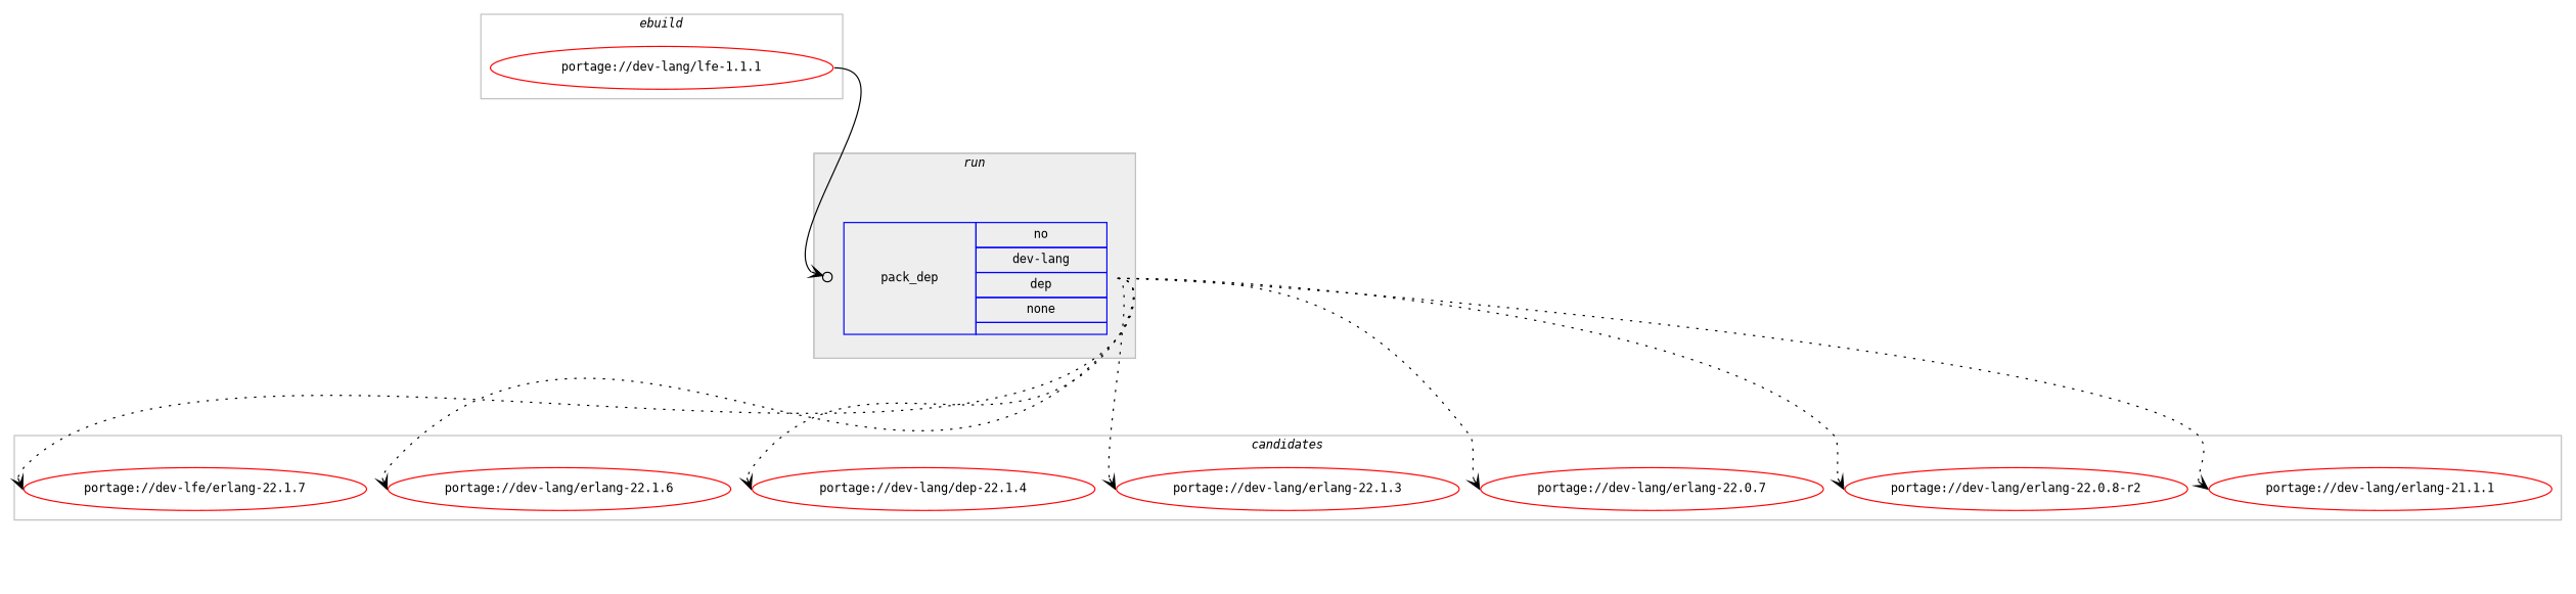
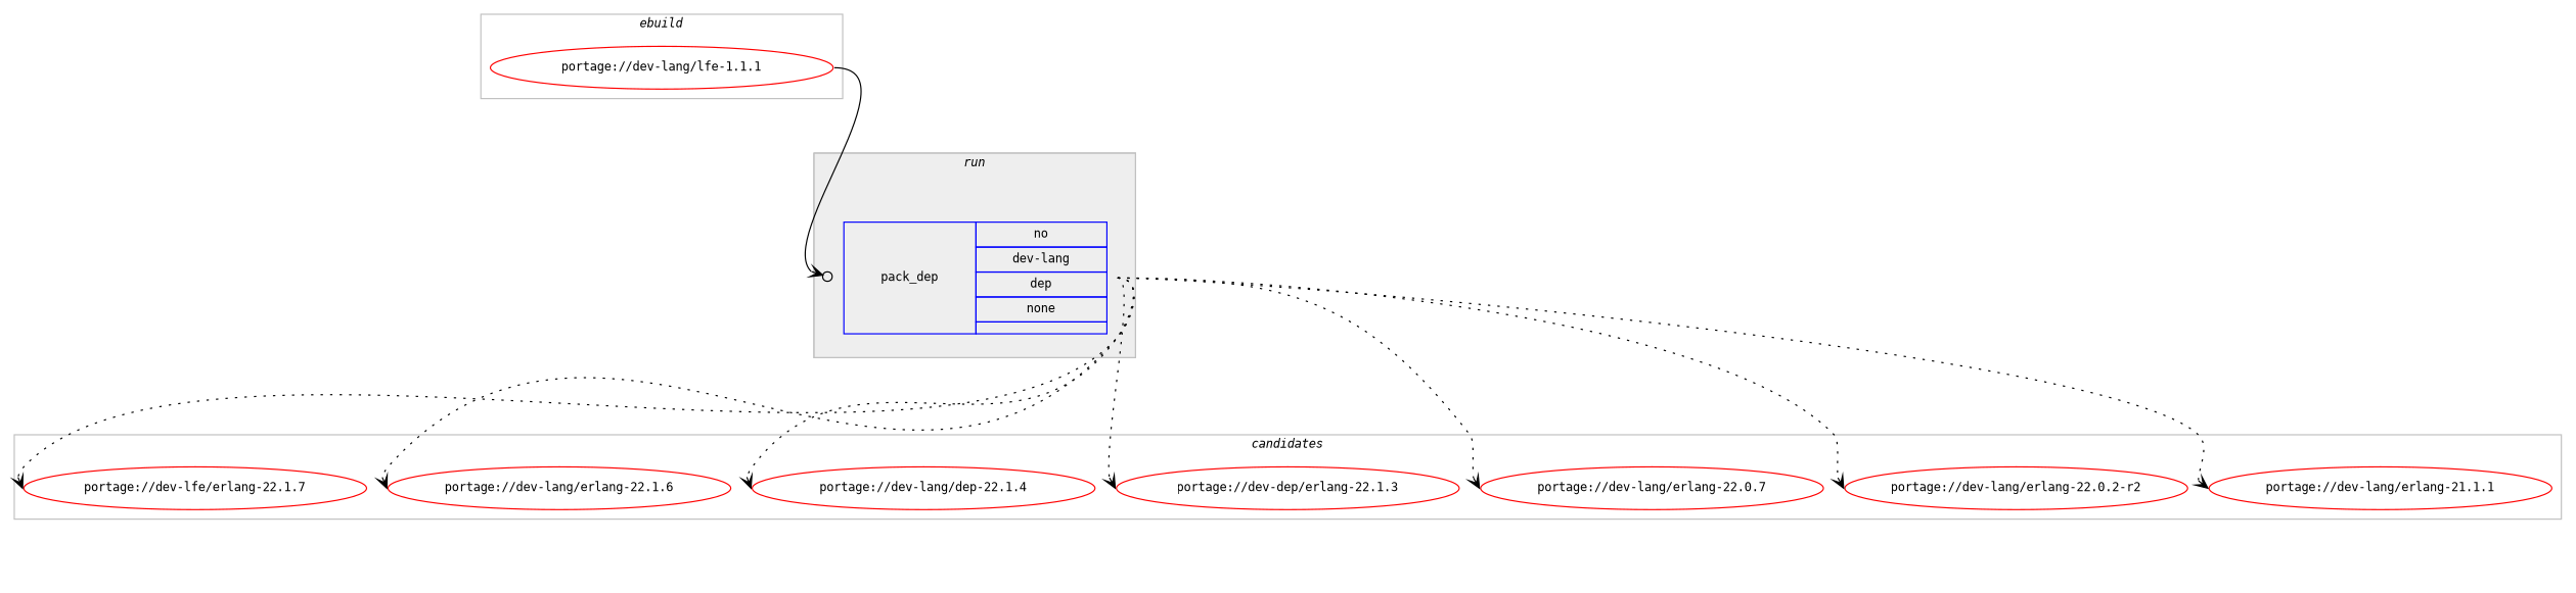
  digraph {
    compound=true
    concentrate=true
    fontname="DejaVu Sans Mono"
    fontsize=10
    newrank=true
    rankdir=TB
    ranksep=1.5
    node [color=red fontname="DejaVu Sans Mono" fontsize=10]
    edge [arrowhead=vee fontname="DejaVu Sans Mono" headport=w style=dotted tailport=e weight=100]
    n1 [label="portage://dev-lang/lfe-1.1.1" width=4]
    n2 [color=blue label=<<TABLE BORDER="0" CELLBORDER="1" CELLSPACING="0" CELLPADDING="4" WIDTH="220"><TR><TD ROWSPAN="6" CELLPADDING="30">pack_dep</TD></TR><TR><TD WIDTH="110">no</TD></TR><TR><TD>dev-lang</TD></TR><TR><TD>dep</TD></TR><TR><TD>none</TD></TR><TR><TD></TD></TR></TABLE>> shape=none]
    n3 [label="portage://dev-lang/erlang-21.1.1" width=4]
-   n4 [label="portage://dev-lang/erlang-22.0.8-r2" width=4]
+   n4 [label="portage://dev-lang/erlang-22.0.2-r2" width=4]
    n5 [label="portage://dev-lang/erlang-22.0.7" width=4]
-   n6 [label="portage://dev-lang/erlang-22.1.3" width=4]
+   n6 [label="portage://dev-dep/erlang-22.1.3" width=4]
    n7 [label="portage://dev-lang/dep-22.1.4" width=4]
    n8 [label="portage://dev-lang/erlang-22.1.6" width=4]
    n9 [label="portage://dev-lfe/erlang-22.1.7" width=4]
    subgraph cluster_1 {
      color=gray
      label=<<i>ebuild</i>>
      rank=same
      n1
    }
    subgraph cluster_2 {
      color=gray
      label=<<i>dependencies</i>>
      subgraph cluster_3 {
        color=gray
        fillcolor="#eeeeee"
        label=<<i>compile</i>>
        style=filled
      }
      subgraph cluster_4 {
        color=gray
        fillcolor="#eeeeee"
        label=<<i>compile and run</i>>
        style=filled
        subgraph sub_5 {
          color=gray
          fillcolor="#eeeeee"
          label=<<i>compile and run</i>>
          style=filled
          n2
        }
      }
      subgraph cluster_6 {
        color=gray
        fillcolor="#eeeeee"
        label=<<i>run</i>>
        style=filled
      }
    }
    subgraph cluster_7 {
      color=gray
      label=<<i>candidates</i>>
      rank=same
      subgraph sub_8 {
        color=black
        label=<<i>candidates</i>>
        nodesep=1
        rank=same
        n3
        n4
        n5
        n6
        n7
        n8
        n9
      }
    }
    n1 -> n2 [arrowhead=odotvee style=solid weight=20]
    n2 -> n3
    n2 -> n4
    n2 -> n5
    n2 -> n6
    n2 -> n7
    n2 -> n8
    n2 -> n9
  }
